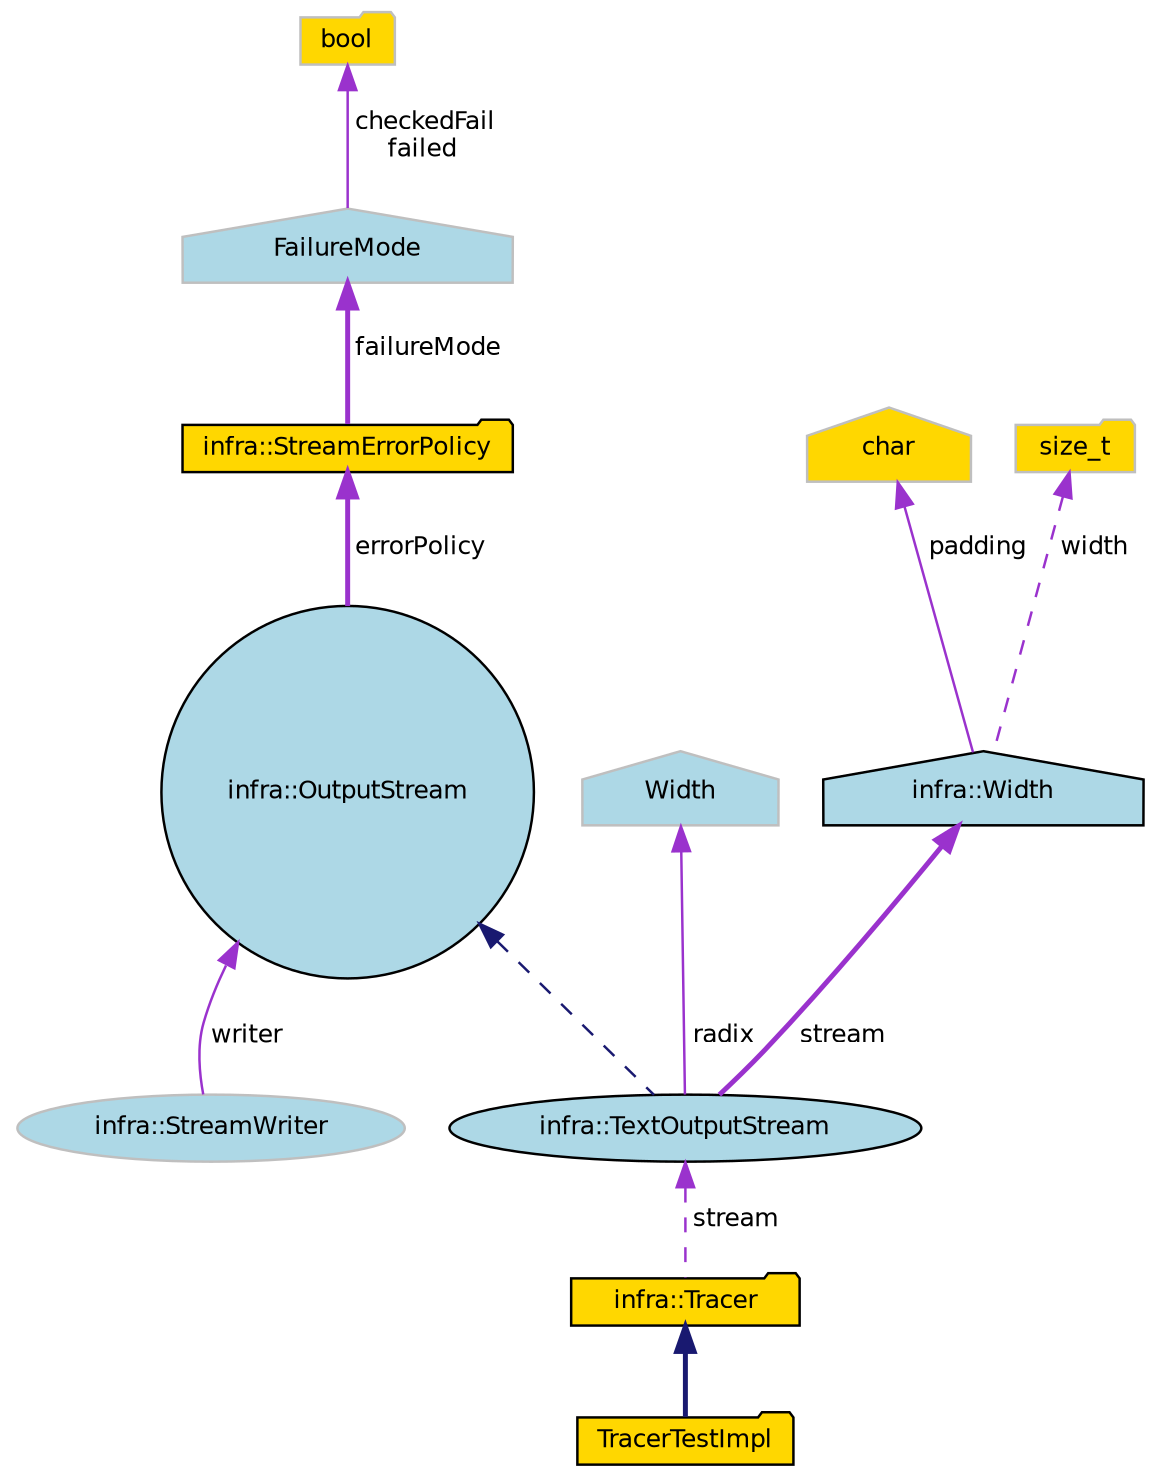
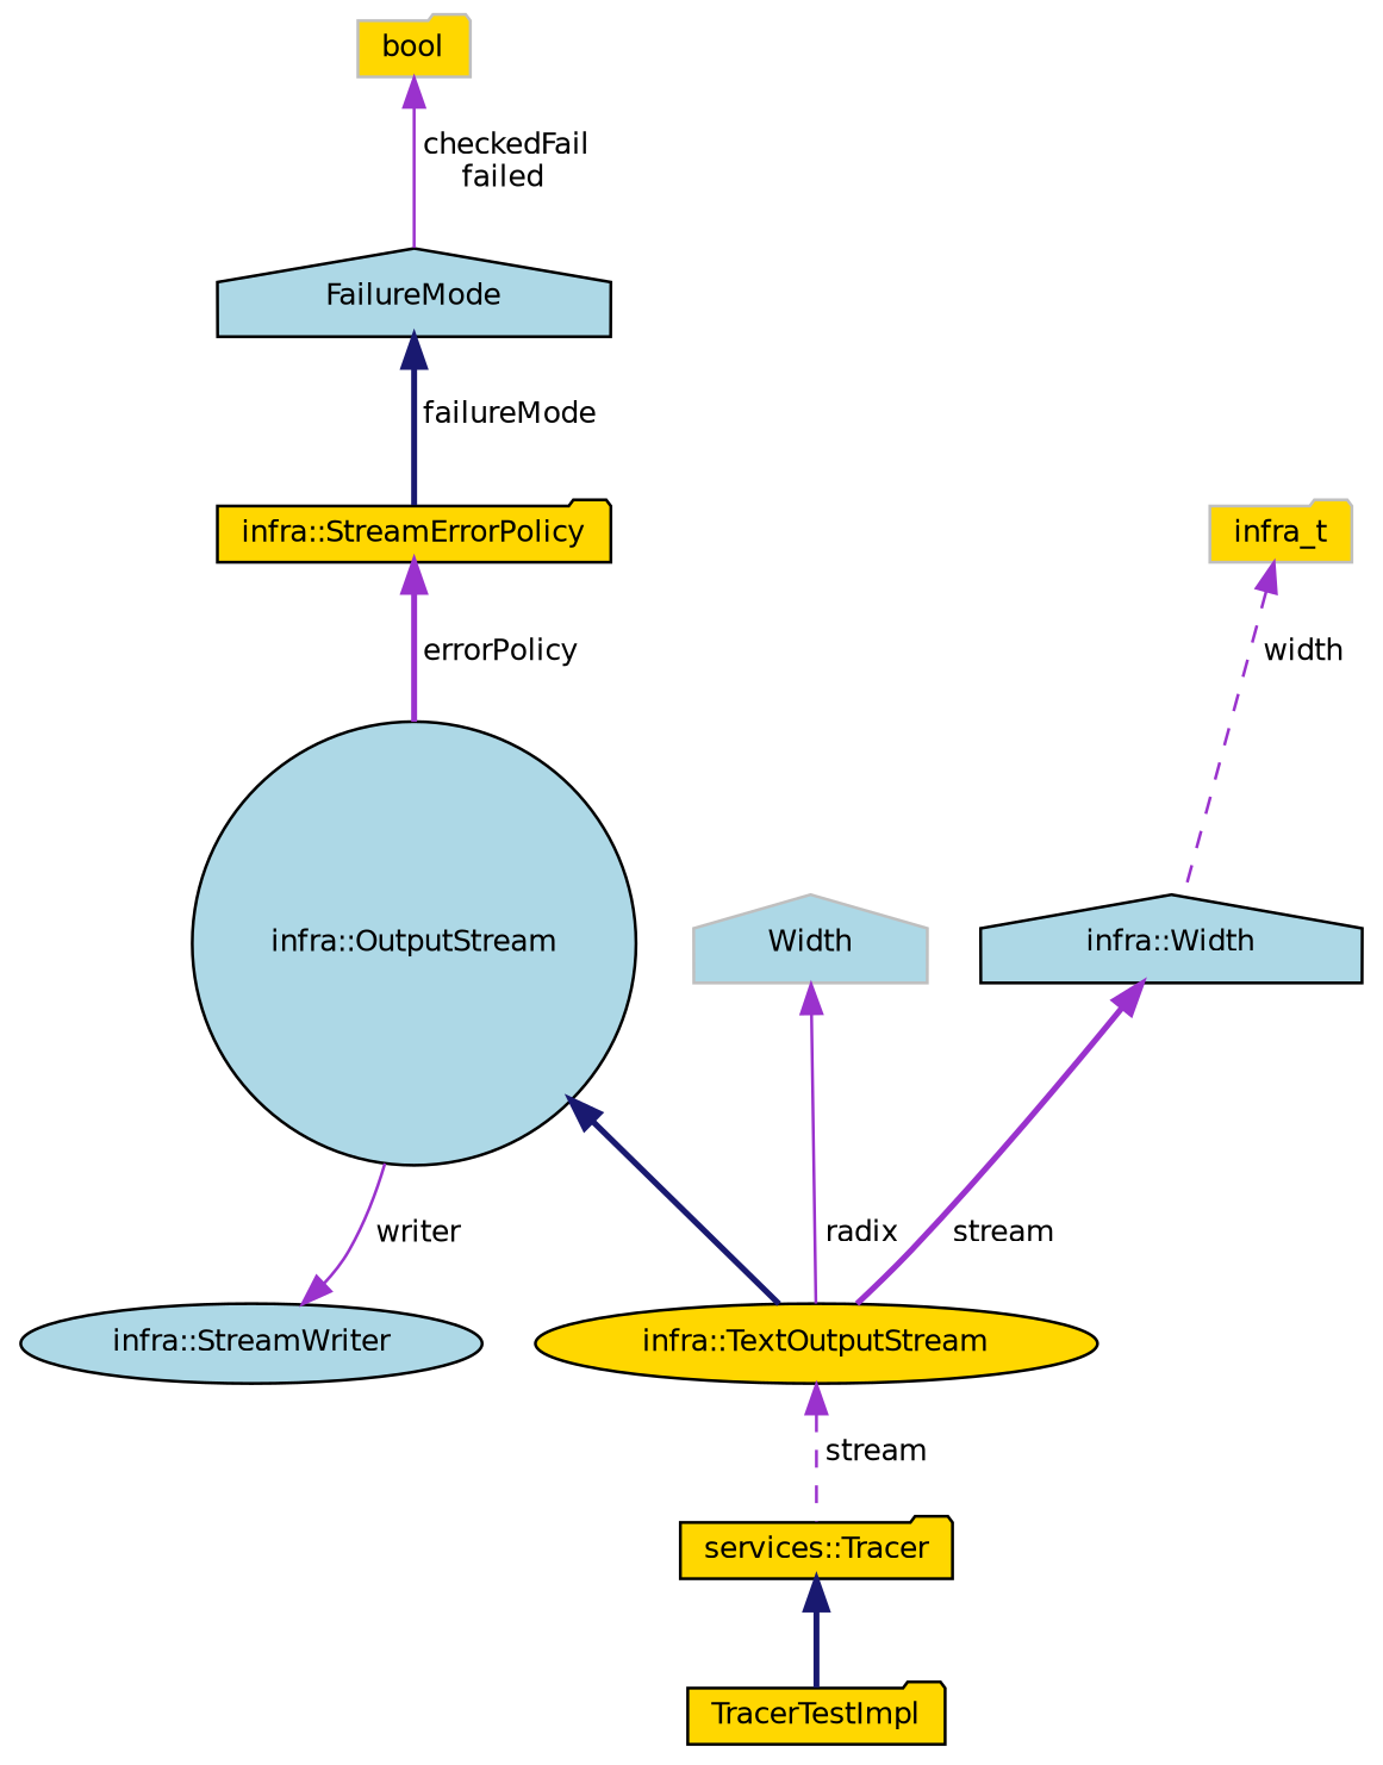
  digraph {
    node [color=black fillcolor=gold fontname=Helvetica fontsize=10 shape=folder style=filled]
    edge [color=darkorchid3 dir=back fontname=Helvetica fontsize=10 labelfontname=Helvetica labelfontsize=10 style=bold]
    n1 [fontcolor=black height=0.2 label=TracerTestImpl width=0.4]
-   n2 [height=0.2 label="infra::Tracer" width=0.4]
-   n3 [fillcolor=lightblue height=0.2 label="infra::TextOutputStream" shape=ellipse width=0.4]
+   n2 [height=0.2 label="services::Tracer" width=0.4]
+   n3 [height=0.2 label="infra::TextOutputStream" shape=ellipse width=0.4]
    n4 [fillcolor=lightblue height=0.2 label="infra::OutputStream" shape=circle width=0.4]
    n5 [height=0.2 label="infra::StreamErrorPolicy" width=0.4]
    n6 [color=grey75 height=0.2 label=bool width=0.4]
-   n7 [color=grey75 fillcolor=lightblue height=0.2 label=FailureMode shape=house width=0.4]
-   n8 [color=grey75 fillcolor=lightblue height=0.2 label="infra::StreamWriter" shape=ellipse width=0.4]
+   n7 [fillcolor=lightblue height=0.2 label=FailureMode shape=house width=0.4]
+   n8 [fillcolor=lightblue height=0.2 label="infra::StreamWriter" shape=ellipse width=0.4]
    n9 [color=grey75 fillcolor=lightblue height=0.2 label=Width shape=house width=0.4]
    n10 [fillcolor=lightblue height=0.2 label="infra::Width" shape=house width=0.4]
-   n11 [color=grey75 height=0.2 label=char shape=house width=0.4]
-   n12 [color=grey75 height=0.2 label=size_t width=0.4]
+   n12 [color=grey75 height=0.2 label=infra_t width=0.4]
    n2 -> n1 [color=midnightblue]
    n3 -> n2 [label=" stream" style=dashed]
-   n4 -> n3 [color=midnightblue style=dashed]
+   n4 -> n3 [color=midnightblue]
    n5 -> n4 [label=" errorPolicy"]
    n6 -> n7 [label=" checkedFail\nfailed" style=solid]
-   n7 -> n5 [label=" failureMode"]
-   n4 -> n8 [label=" writer" style=solid]
+   n7 -> n5 [color=midnightblue label=" failureMode"]
+   n8 -> n4 [label=" writer" style=solid]
    n9 -> n3 [label=" radix" style=solid]
    n10 -> n3 [label=" stream"]
-   n11 -> n10 [label=" padding" style=solid]
    n12 -> n10 [label=" width" style=dashed]
  }
